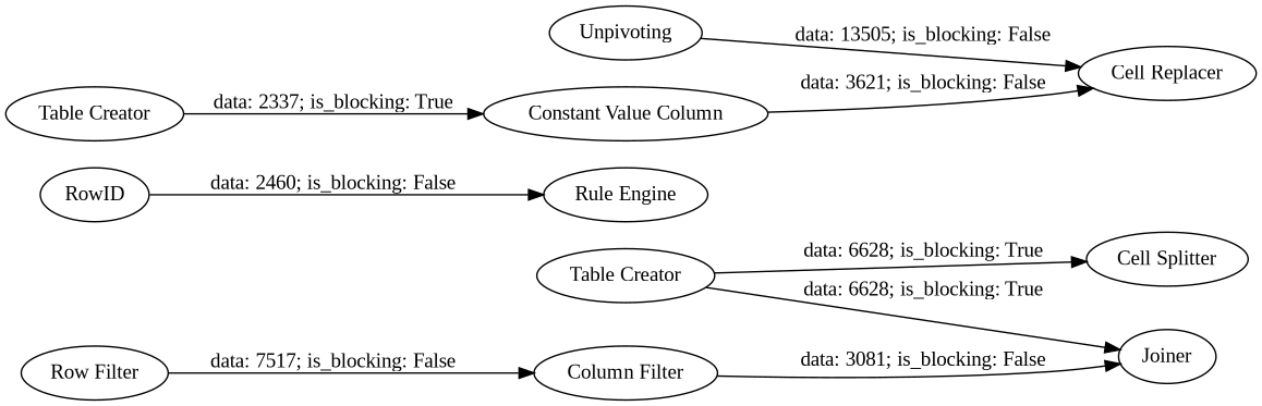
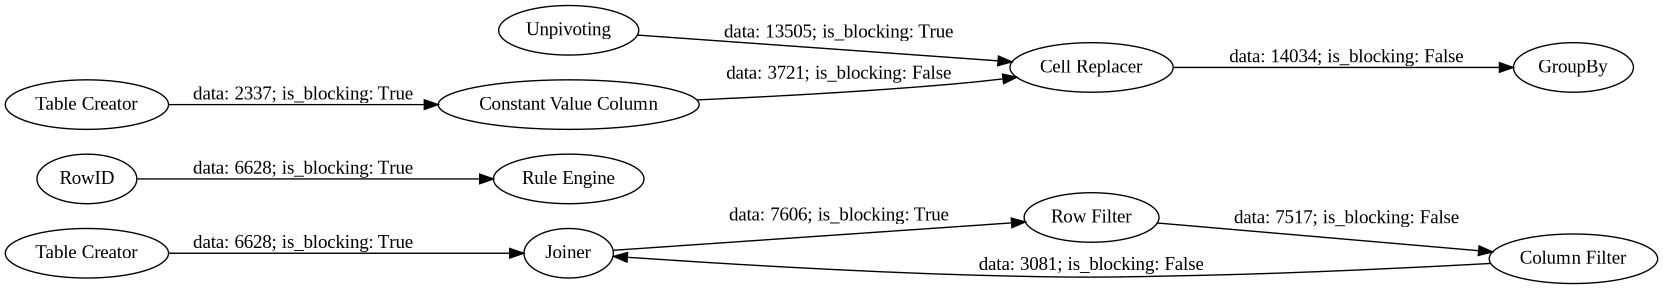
  digraph {
    fontname="Liberation Serif"
    rankdir=LR
    node [fontname="Liberation Serif"]
    edge [fontname="Liberation Serif"]
    n1 [label="Table Creator"]
    n2 [label=Joiner]
-   n3 [label="Cell Splitter"]
    n4 [label="Row Filter"]
    n5 [label=RowID]
    n6 [label="Rule Engine"]
    n7 [label="Column Filter"]
    n8 [label=Unpivoting]
    n9 [label="Cell Replacer"]
+   n10 [label=GroupBy]
    n11 [label="Constant Value Column"]
    n12 [label="Table Creator"]
    n1 -> n2 [label="data: 6628; is_blocking: True"]
-   n1 -> n3 [label="data: 6628; is_blocking: True"]
+   n2 -> n4 [label="data: 7606; is_blocking: True"]
    n4 -> n7 [label="data: 7517; is_blocking: False"]
-   n5 -> n6 [label="data: 2460; is_blocking: False"]
+   n5 -> n6 [label="data: 6628; is_blocking: True"]
    n7 -> n2 [label="data: 3081; is_blocking: False"]
-   n8 -> n9 [label="data: 13505; is_blocking: False"]
-   n11 -> n9 [label="data: 3621; is_blocking: False"]
+   n8 -> n9 [label="data: 13505; is_blocking: True"]
+   n9 -> n10 [label="data: 14034; is_blocking: False"]
+   n11 -> n9 [label="data: 3721; is_blocking: False"]
    n12 -> n11 [label="data: 2337; is_blocking: True"]
  }
